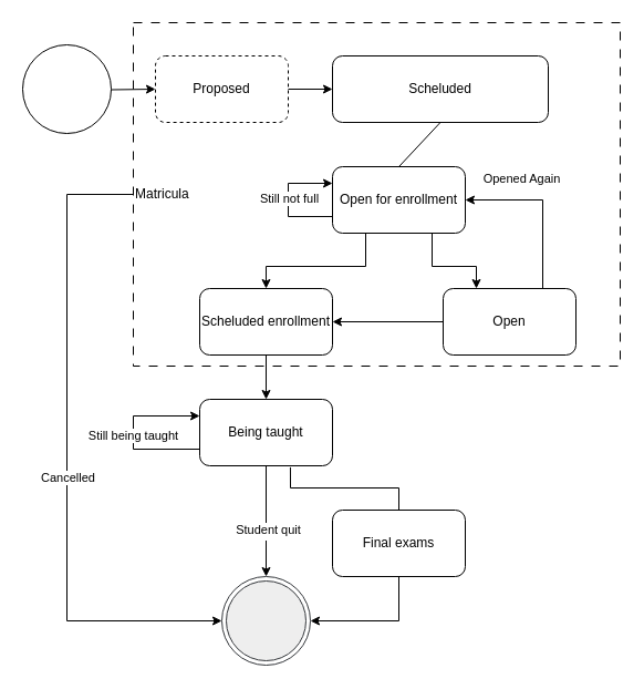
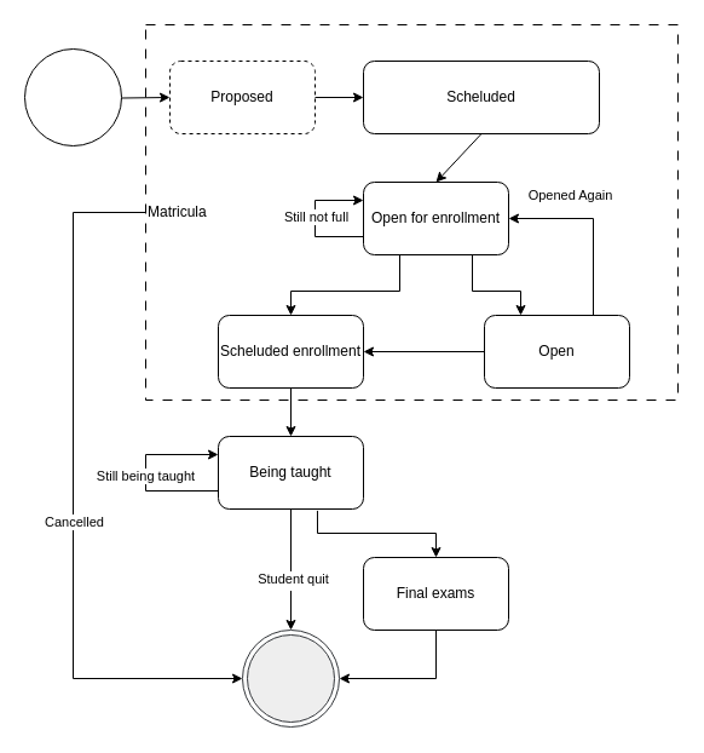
  <mxCell id="0" />
  <mxCell id="1" parent="0" />
  <mxCell id="2" value="" style="ellipse;whiteSpace=wrap;html=1;aspect=fixed;" parent="1" vertex="1"><mxGeometry x="20" y="40" width="80" height="80" as="geometry" /></mxCell>
  <mxCell id="3" value="" style="endArrow=classic;html=1;rounded=0;" parent="1" source="2" target="4" edge="1"><mxGeometry width="50" height="50" relative="1" as="geometry"><mxPoint x="310" y="280" as="sourcePoint" /><mxPoint x="360" y="230" as="targetPoint" /></mxGeometry></mxCell>
  <mxCell id="4" value="Proposed" style="rounded=1;whiteSpace=wrap;html=1;fillColor=none;dashed=1;" parent="1" vertex="1"><mxGeometry x="140" y="50" width="120" height="60" as="geometry" /></mxCell>
  <mxCell id="5" value="" style="endArrow=classic;html=1;rounded=0;exitX=1;exitY=0.5;exitDx=0;exitDy=0;entryX=0;entryY=0.5;entryDx=0;entryDy=0;" parent="1" source="4" target="6" edge="1"><mxGeometry width="50" height="50" relative="1" as="geometry"><mxPoint x="310" y="280" as="sourcePoint" /><mxPoint x="380" y="80" as="targetPoint" /></mxGeometry></mxCell>
  <mxCell id="6" value="Scheluded" style="rounded=1;whiteSpace=wrap;html=1;" parent="1" vertex="1"><mxGeometry x="300" y="50" width="195" height="60" as="geometry" /></mxCell>
  <mxCell id="7" value="Open for enrollment" style="rounded=1;whiteSpace=wrap;html=1;" parent="1" vertex="1"><mxGeometry x="300" y="150" width="120" height="60" as="geometry" /></mxCell>
- <mxCell id="8" value="" style="endArrow=none;html=1;rounded=0;exitX=0.5;exitY=1;exitDx=0;exitDy=0;entryX=0.5;entryY=0;entryDx=0;entryDy=0;" parent="1" source="6" target="7" edge="1"><mxGeometry width="50" height="50" relative="1" as="geometry"><mxPoint x="310" y="280" as="sourcePoint" /><mxPoint x="360" y="230" as="targetPoint" /></mxGeometry></mxCell>
+ <mxCell id="8" value="" style="endArrow=classic;html=1;rounded=0;exitX=0.5;exitY=1;exitDx=0;exitDy=0;entryX=0.5;entryY=0;entryDx=0;entryDy=0;" parent="1" source="6" target="7" edge="1"><mxGeometry width="50" height="50" relative="1" as="geometry"><mxPoint x="310" y="280" as="sourcePoint" /><mxPoint x="360" y="230" as="targetPoint" /></mxGeometry></mxCell>
  <mxCell id="9" value="Open" style="rounded=1;whiteSpace=wrap;html=1;" parent="1" vertex="1"><mxGeometry x="400" y="260" width="120" height="60" as="geometry" /></mxCell>
  <mxCell id="10" value="" style="endArrow=classic;html=1;rounded=0;exitX=0.75;exitY=1;exitDx=0;exitDy=0;entryX=0.25;entryY=0;entryDx=0;entryDy=0;" parent="1" source="7" target="9" edge="1"><mxGeometry width="50" height="50" relative="1" as="geometry"><mxPoint x="310" y="280" as="sourcePoint" /><mxPoint x="370" y="250" as="targetPoint" /><Array as="points"><mxPoint x="390" y="240" /><mxPoint x="430" y="240" /></Array></mxGeometry></mxCell>
  <mxCell id="11" value="Scheluded enrollment" style="rounded=1;whiteSpace=wrap;html=1;" parent="1" vertex="1"><mxGeometry x="180" y="260" width="120" height="60" as="geometry" /></mxCell>
  <mxCell id="12" value="" style="endArrow=classic;html=1;rounded=0;exitX=0.25;exitY=1;exitDx=0;exitDy=0;entryX=0.5;entryY=0;entryDx=0;entryDy=0;" parent="1" source="7" target="11" edge="1"><mxGeometry width="50" height="50" relative="1" as="geometry"><mxPoint x="310" y="280" as="sourcePoint" /><mxPoint x="360" y="230" as="targetPoint" /><Array as="points"><mxPoint x="330" y="240" /><mxPoint x="240" y="240" /></Array></mxGeometry></mxCell>
  <mxCell id="13" value="" style="endArrow=classic;html=1;rounded=0;exitX=0.75;exitY=0;exitDx=0;exitDy=0;entryX=1;entryY=0.5;entryDx=0;entryDy=0;" parent="1" source="9" target="7" edge="1"><mxGeometry width="50" height="50" relative="1" as="geometry"><mxPoint x="310" y="280" as="sourcePoint" /><mxPoint x="360" y="230" as="targetPoint" /><Array as="points"><mxPoint x="490" y="180" /></Array></mxGeometry></mxCell>
  <mxCell id="14" value="Opened Again" style="edgeLabel;html=1;align=center;verticalAlign=middle;resizable=0;points=[];" parent="13" vertex="1" connectable="0"><mxGeometry x="-0.259" y="1" relative="1" as="geometry"><mxPoint x="-19" y="-44" as="offset" /></mxGeometry></mxCell>
  <mxCell id="15" value="Being&amp;nbsp;taught" style="rounded=1;whiteSpace=wrap;html=1;" parent="1" vertex="1"><mxGeometry x="180" y="360" width="120" height="60" as="geometry" /></mxCell>
  <mxCell id="16" value="" style="endArrow=classic;html=1;rounded=0;entryX=0.5;entryY=0;entryDx=0;entryDy=0;exitX=0.5;exitY=1;exitDx=0;exitDy=0;" parent="1" source="11" target="15" edge="1"><mxGeometry width="50" height="50" relative="1" as="geometry"><mxPoint x="310" y="280" as="sourcePoint" /><mxPoint x="360" y="230" as="targetPoint" /></mxGeometry></mxCell>
  <mxCell id="17" value="Final exams" style="rounded=1;whiteSpace=wrap;html=1;" parent="1" vertex="1"><mxGeometry x="300" y="460" width="120" height="60" as="geometry" /></mxCell>
- <mxCell id="18" value="" style="endArrow=none;html=1;rounded=0;exitX=0.683;exitY=1.023;exitDx=0;exitDy=0;entryX=0.5;entryY=0;entryDx=0;entryDy=0;exitPerimeter=0;" parent="1" source="15" target="17" edge="1"><mxGeometry width="50" height="50" relative="1" as="geometry"><mxPoint x="370" y="390" as="sourcePoint" /><mxPoint x="420" y="340" as="targetPoint" /><Array as="points"><mxPoint x="262" y="440" /><mxPoint x="360" y="440" /></Array></mxGeometry></mxCell>
+ <mxCell id="18" value="" style="endArrow=classic;html=1;rounded=0;exitX=0.683;exitY=1.023;exitDx=0;exitDy=0;entryX=0.5;entryY=0;entryDx=0;entryDy=0;exitPerimeter=0;" parent="1" source="15" target="17" edge="1"><mxGeometry width="50" height="50" relative="1" as="geometry"><mxPoint x="370" y="390" as="sourcePoint" /><mxPoint x="420" y="340" as="targetPoint" /><Array as="points"><mxPoint x="262" y="440" /><mxPoint x="360" y="440" /></Array></mxGeometry></mxCell>
  <mxCell id="19" value="" style="endArrow=classic;html=1;rounded=0;exitX=0.5;exitY=1;exitDx=0;exitDy=0;entryX=1;entryY=0.5;entryDx=0;entryDy=0;" parent="1" source="17" target="20" edge="1"><mxGeometry width="50" height="50" relative="1" as="geometry"><mxPoint x="370" y="390" as="sourcePoint" /><mxPoint x="460" y="490" as="targetPoint" /><Array as="points"><mxPoint x="360" y="560" /></Array></mxGeometry></mxCell>
  <mxCell id="20" value="" style="ellipse;html=1;shape=endState;fillColor=#eeeeee;strokeColor=#36393d;" parent="1" vertex="1"><mxGeometry x="200" y="520" width="80" height="80" as="geometry" /></mxCell>
  <mxCell id="21" value="" style="endArrow=classic;html=1;rounded=0;exitX=0;exitY=0.75;exitDx=0;exitDy=0;entryX=0;entryY=0.25;entryDx=0;entryDy=0;" parent="1" source="7" target="7" edge="1"><mxGeometry width="50" height="50" relative="1" as="geometry"><mxPoint x="175" y="220" as="sourcePoint" /><mxPoint x="260" y="160" as="targetPoint" /><Array as="points"><mxPoint x="260" y="195" /><mxPoint x="260" y="165" /></Array></mxGeometry></mxCell>
  <mxCell id="22" value="Still not full" style="edgeLabel;html=1;align=center;verticalAlign=middle;resizable=0;points=[];" parent="21" vertex="1" connectable="0"><mxGeometry x="0.029" relative="1" as="geometry"><mxPoint as="offset" /></mxGeometry></mxCell>
  <mxCell id="23" value="" style="endArrow=classic;html=1;rounded=0;exitX=0;exitY=0.5;exitDx=0;exitDy=0;entryX=1;entryY=0.5;entryDx=0;entryDy=0;" parent="1" source="9" target="11" edge="1"><mxGeometry width="50" height="50" relative="1" as="geometry"><mxPoint x="370" y="370" as="sourcePoint" /><mxPoint x="420" y="320" as="targetPoint" /></mxGeometry></mxCell>
  <mxCell id="24" value="" style="endArrow=classic;html=1;rounded=0;exitX=0;exitY=0.75;exitDx=0;exitDy=0;entryX=0;entryY=0.25;entryDx=0;entryDy=0;" parent="1" source="15" target="15" edge="1"><mxGeometry width="50" height="50" relative="1" as="geometry"><mxPoint x="70" y="400" as="sourcePoint" /><mxPoint x="120" y="350" as="targetPoint" /><Array as="points"><mxPoint x="120" y="405" /><mxPoint x="120" y="375" /></Array></mxGeometry></mxCell>
  <mxCell id="25" value="Still being taught" style="edgeLabel;html=1;align=center;verticalAlign=middle;resizable=0;points=[];" parent="24" vertex="1" connectable="0"><mxGeometry x="-0.025" y="1" relative="1" as="geometry"><mxPoint as="offset" /></mxGeometry></mxCell>
  <mxCell id="26" value="" style="endArrow=classic;html=1;rounded=0;exitX=0.5;exitY=1;exitDx=0;exitDy=0;entryX=0.5;entryY=0;entryDx=0;entryDy=0;" parent="1" source="15" target="20" edge="1"><mxGeometry width="50" height="50" relative="1" as="geometry"><mxPoint x="370" y="370" as="sourcePoint" /><mxPoint x="420" y="320" as="targetPoint" /></mxGeometry></mxCell>
  <mxCell id="27" value="Text" style="edgeLabel;html=1;align=center;verticalAlign=middle;resizable=0;points=[];" parent="26" vertex="1" connectable="0"><mxGeometry x="0.348" relative="1" as="geometry"><mxPoint y="-7" as="offset" /></mxGeometry></mxCell>
  <mxCell id="28" value="Student quit" style="edgeLabel;html=1;align=center;verticalAlign=middle;resizable=0;points=[];" parent="26" vertex="1" connectable="0"><mxGeometry x="0.148" y="1" relative="1" as="geometry"><mxPoint as="offset" /></mxGeometry></mxCell>
  <mxCell id="29" value="Matricula" style="rounded=0;whiteSpace=wrap;html=1;strokeColor=default;fillColor=none;dashed=1;dashPattern=8 8;strokeWidth=1;align=left;" parent="1" vertex="1"><mxGeometry x="120" y="20" width="440" height="310" as="geometry" /></mxCell>
  <mxCell id="30" value="" style="endArrow=classic;html=1;rounded=0;exitX=0;exitY=0.5;exitDx=0;exitDy=0;entryX=0;entryY=0.5;entryDx=0;entryDy=0;" parent="1" source="29" target="20" edge="1"><mxGeometry width="50" height="50" relative="1" as="geometry"><mxPoint x="0" y="400" as="sourcePoint" /><mxPoint x="50" y="350" as="targetPoint" /><Array as="points"><mxPoint x="60" y="175" /><mxPoint x="60" y="560" /></Array></mxGeometry></mxCell>
  <mxCell id="31" value="Cancelled" style="edgeLabel;html=1;align=center;verticalAlign=middle;resizable=0;points=[];" parent="30" vertex="1" connectable="0"><mxGeometry x="0.009" y="1" relative="1" as="geometry"><mxPoint x="-1" y="20" as="offset" /></mxGeometry></mxCell>
